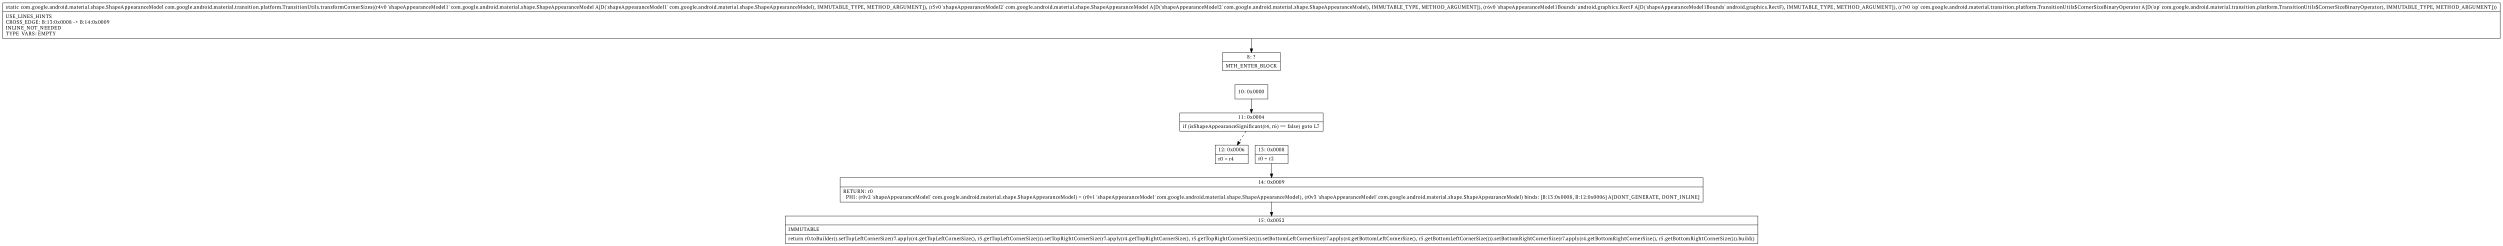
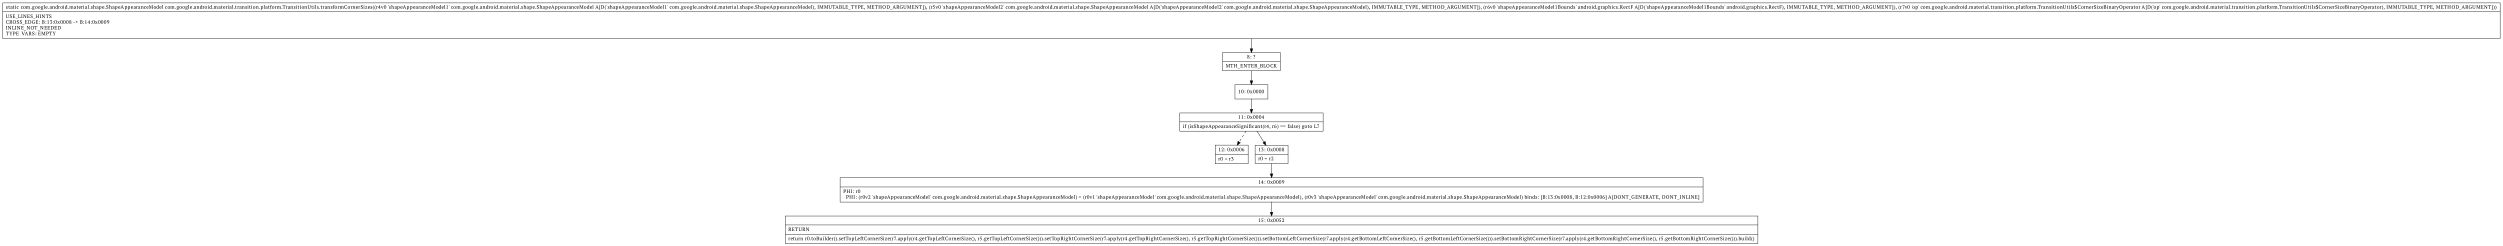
  digraph {
    fontname="PT Serif"
    node [fontname="PT Serif" shape=record]
    edge [fontname="PT Serif"]
    n1 [label="{8\:\ ?|MTH_ENTER_BLOCK\l}"]
    n2 [label="{10\:\ 0x0000}"]
    n3 [label="{11\:\ 0x0004|if (isShapeAppearanceSignificant(r4, r6) == false) goto L7\l}"]
-   n4 [label="{12\:\ 0x0006|r0 = r4\l}"]
+   n4 [label="{12\:\ 0x0006|r0 = r3\l}"]
    n5 [label="{13\:\ 0x0008|r0 = r2\l}"]
-   n6 [label="{14\:\ 0x0009|RETURN: r0 \l  PHI: (r0v2 'shapeAppearanceModel' com.google.android.material.shape.ShapeAppearanceModel) = (r0v1 'shapeAppearanceModel' com.google.android.material.shape.ShapeAppearanceModel), (r0v3 'shapeAppearanceModel' com.google.android.material.shape.ShapeAppearanceModel) binds: [B:13:0x0008, B:12:0x0006] A[DONT_GENERATE, DONT_INLINE]\l}"]
-   n7 [label="{15\:\ 0x0052|IMMUTABLE\l|return r0.toBuilder().setTopLeftCornerSize(r7.apply(r4.getTopLeftCornerSize(), r5.getTopLeftCornerSize())).setTopRightCornerSize(r7.apply(r4.getTopRightCornerSize(), r5.getTopRightCornerSize())).setBottomLeftCornerSize(r7.apply(r4.getBottomLeftCornerSize(), r5.getBottomLeftCornerSize())).setBottomRightCornerSize(r7.apply(r4.getBottomRightCornerSize(), r5.getBottomRightCornerSize())).build()\l}"]
+   n6 [label="{14\:\ 0x0009|PHI: r0 \l  PHI: (r0v2 'shapeAppearanceModel' com.google.android.material.shape.ShapeAppearanceModel) = (r0v1 'shapeAppearanceModel' com.google.android.material.shape.ShapeAppearanceModel), (r0v3 'shapeAppearanceModel' com.google.android.material.shape.ShapeAppearanceModel) binds: [B:13:0x0008, B:12:0x0006] A[DONT_GENERATE, DONT_INLINE]\l}"]
+   n7 [label="{15\:\ 0x0052|RETURN\l|return r0.toBuilder().setTopLeftCornerSize(r7.apply(r4.getTopLeftCornerSize(), r5.getTopLeftCornerSize())).setTopRightCornerSize(r7.apply(r4.getTopRightCornerSize(), r5.getTopRightCornerSize())).setBottomLeftCornerSize(r7.apply(r4.getBottomLeftCornerSize(), r5.getBottomLeftCornerSize())).setBottomRightCornerSize(r7.apply(r4.getBottomRightCornerSize(), r5.getBottomRightCornerSize())).build()\l}"]
    n8 [label="{static com.google.android.material.shape.ShapeAppearanceModel com.google.android.material.transition.platform.TransitionUtils.transformCornerSizes((r4v0 'shapeAppearanceModel1' com.google.android.material.shape.ShapeAppearanceModel A[D('shapeAppearanceModel1' com.google.android.material.shape.ShapeAppearanceModel), IMMUTABLE_TYPE, METHOD_ARGUMENT]), (r5v0 'shapeAppearanceModel2' com.google.android.material.shape.ShapeAppearanceModel A[D('shapeAppearanceModel2' com.google.android.material.shape.ShapeAppearanceModel), IMMUTABLE_TYPE, METHOD_ARGUMENT]), (r6v0 'shapeAppearanceModel1Bounds' android.graphics.RectF A[D('shapeAppearanceModel1Bounds' android.graphics.RectF), IMMUTABLE_TYPE, METHOD_ARGUMENT]), (r7v0 'op' com.google.android.material.transition.platform.TransitionUtils$CornerSizeBinaryOperator A[D('op' com.google.android.material.transition.platform.TransitionUtils$CornerSizeBinaryOperator), IMMUTABLE_TYPE, METHOD_ARGUMENT]))  | USE_LINES_HINTS\lCROSS_EDGE: B:13:0x0008 \-\> B:14:0x0009\lINLINE_NOT_NEEDED\lTYPE_VARS: EMPTY\l}"]
+   n1 -> n2
    n2 -> n3
    n3 -> n4 [style=dashed]
+   n3 -> n5
    n5 -> n6
    n6 -> n7
    n8 -> n1
  }
